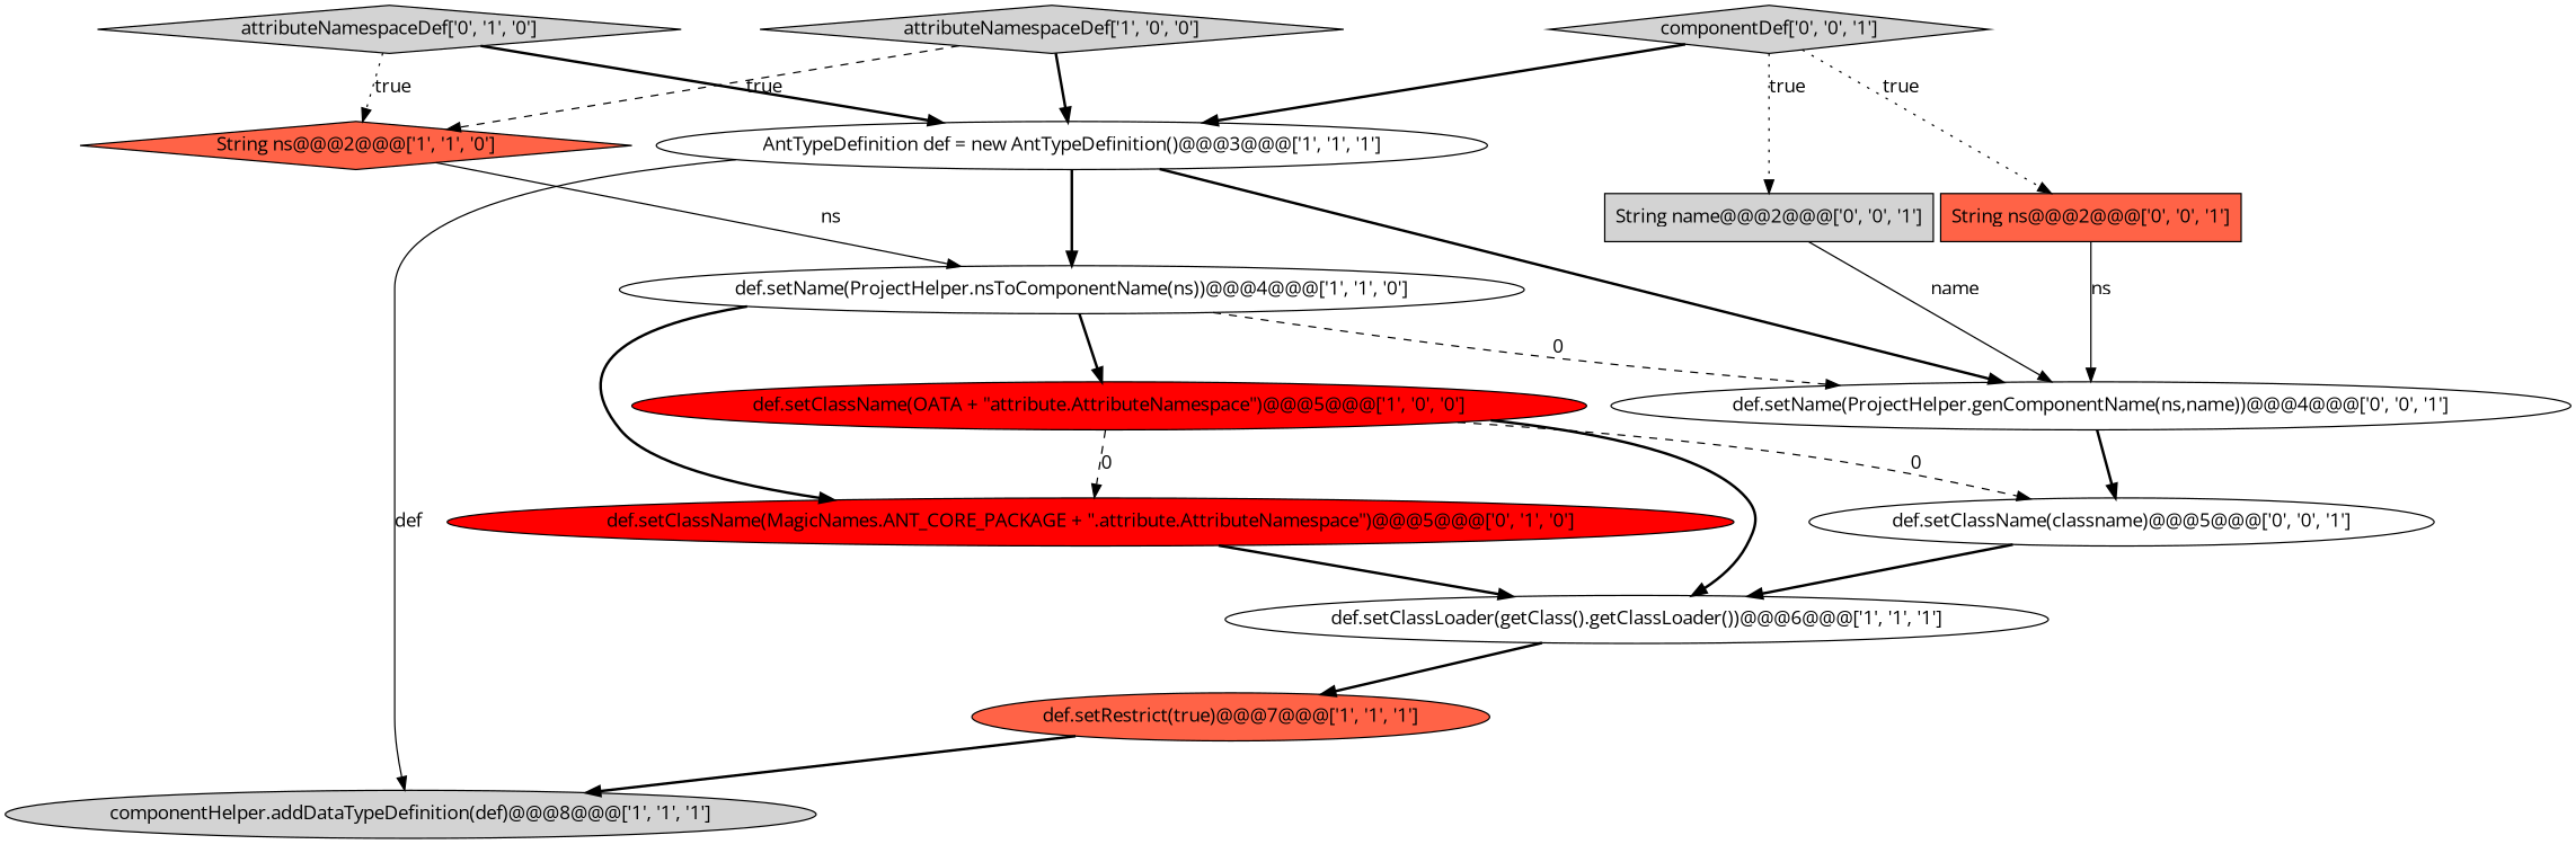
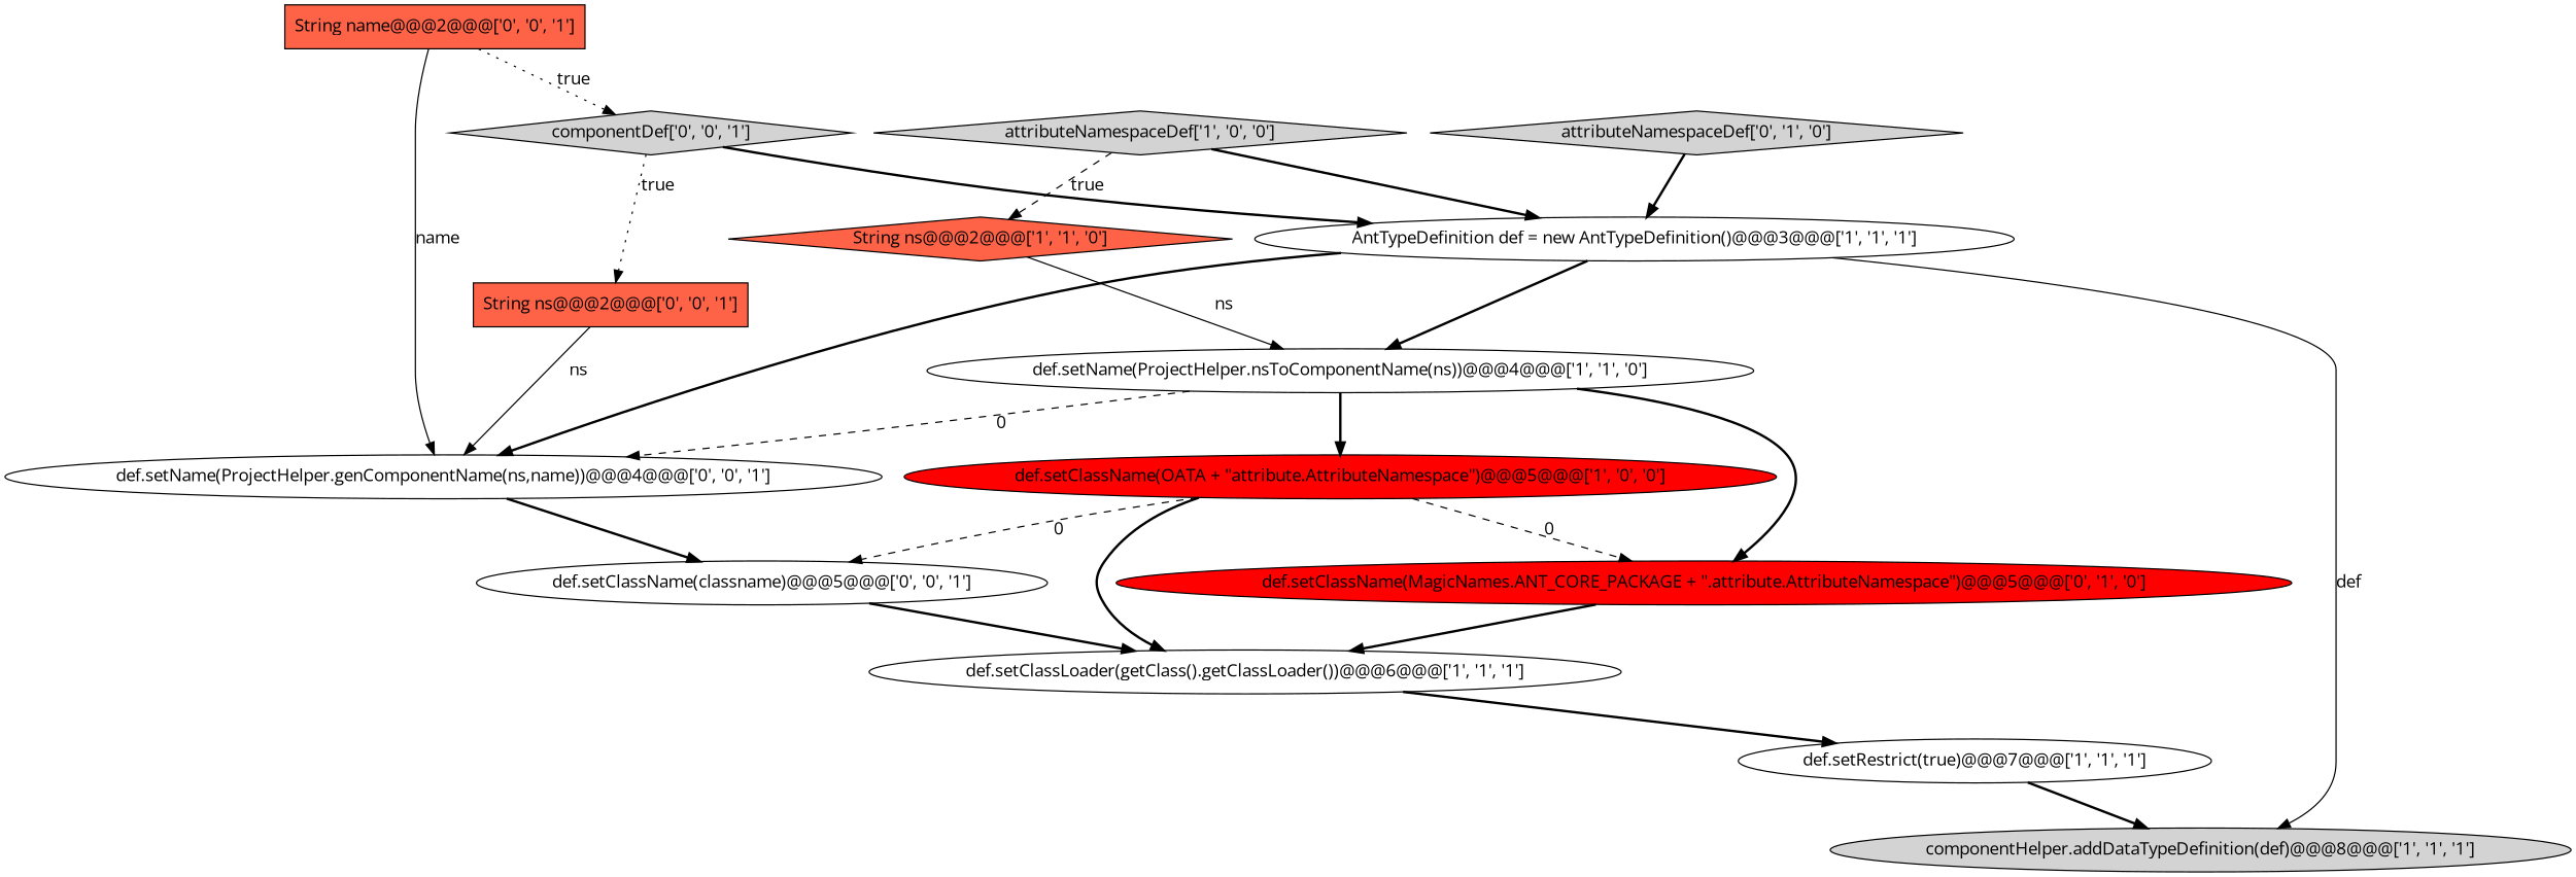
  digraph {
    fontname="Open Sans"
    node [fillcolor=white fontname="Open Sans" shape=ellipse style=filled]
    edge [fontname="Open Sans" style=bold]
-   n1 [fillcolor=lightgray label="String name@@@2@@@['0', '0', '1']" shape=box]
+   n1 [fillcolor=tomato label="String name@@@2@@@['0', '0', '1']" shape=box]
    n2 [label="def.setName(ProjectHelper.genComponentName(ns,name))@@@4@@@['0', '0', '1']"]
    n3 [label="def.setClassName(classname)@@@5@@@['0', '0', '1']"]
    n4 [fillcolor=tomato label="String ns@@@2@@@['0', '0', '1']" shape=box]
    n5 [label="AntTypeDefinition def = new AntTypeDefinition()@@@3@@@['1', '1', '1']"]
    n6 [label="def.setName(ProjectHelper.nsToComponentName(ns))@@@4@@@['1', '1', '0']"]
    n7 [fillcolor=lightgray label="componentHelper.addDataTypeDefinition(def)@@@8@@@['1', '1', '1']"]
    n8 [fillcolor=red label="def.setClassName(MagicNames.ANT_CORE_PACKAGE + \".attribute.AttributeNamespace\")@@@5@@@['0', '1', '0']"]
    n9 [fillcolor=red label="def.setClassName(OATA + \"attribute.AttributeNamespace\")@@@5@@@['1', '0', '0']"]
    n10 [label="def.setClassLoader(getClass().getClassLoader())@@@6@@@['1', '1', '1']"]
-   n11 [fillcolor=tomato label="def.setRestrict(true)@@@7@@@['1', '1', '1']"]
+   n11 [label="def.setRestrict(true)@@@7@@@['1', '1', '1']"]
    n12 [fillcolor=lightgray label="componentDef['0', '0', '1']" shape=diamond]
    n13 [fillcolor=lightgray label="attributeNamespaceDef['1', '0', '0']" shape=diamond]
    n14 [fillcolor=tomato label="String ns@@@2@@@['1', '1', '0']" shape=diamond]
    n15 [fillcolor=lightgray label="attributeNamespaceDef['0', '1', '0']" shape=diamond]
    n1 -> n2 [label=name style=solid]
    n2 -> n3
    n3 -> n10
    n4 -> n2 [label=ns style=solid]
    n5 -> n2
    n5 -> n6
    n5 -> n7 [label=def style=solid]
    n6 -> n2 [label=0 style=dashed]
    n6 -> n8
    n6 -> n9
    n8 -> n10
    n9 -> n3 [label=0 style=dashed]
    n9 -> n8 [label=0 style=dashed]
    n9 -> n10
    n10 -> n11
    n11 -> n7
-   n12 -> n1 [label=true style=dotted]
+   n1 -> n12 [label=true style=dotted]
    n12 -> n4 [label=true style=dotted]
    n12 -> n5
    n13 -> n5
    n13 -> n14 [label=true style=dashed]
    n14 -> n6 [label=ns style=solid]
    n15 -> n5
-   n15 -> n14 [label=true style=dotted]
  }
